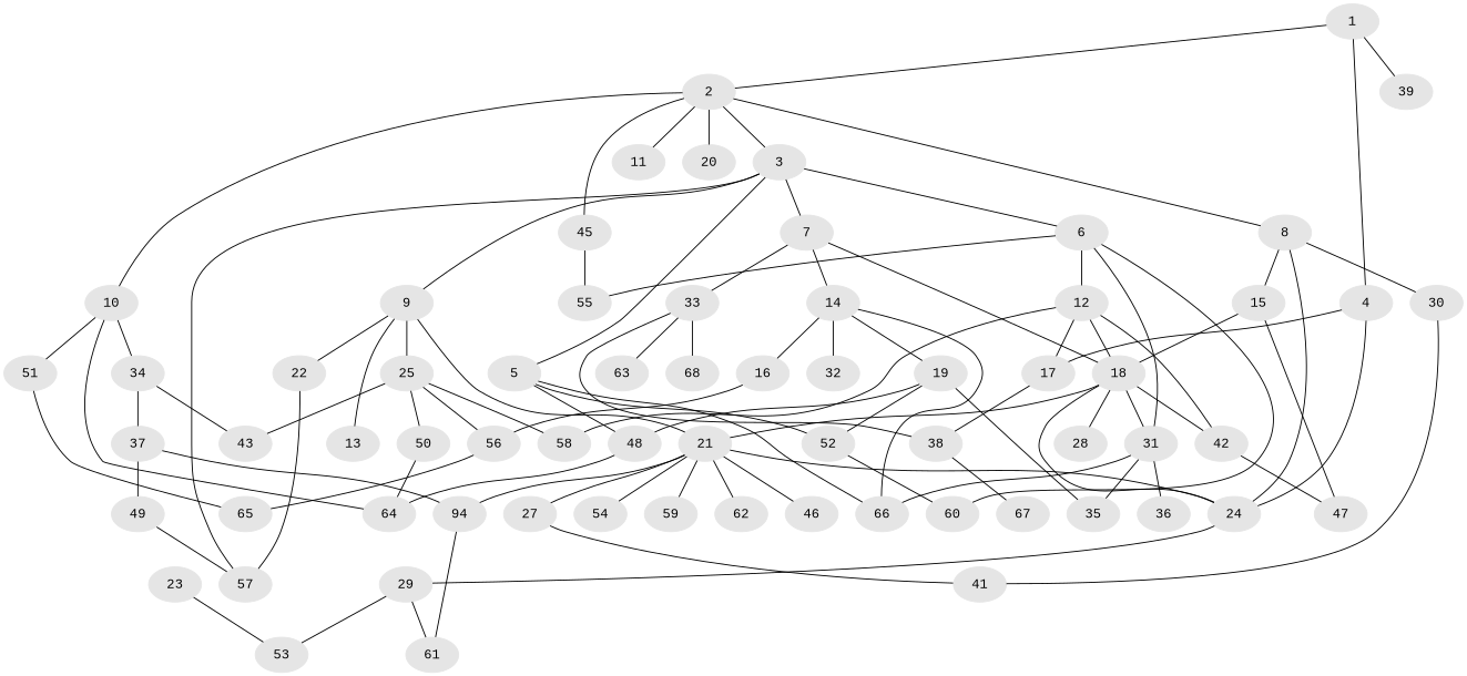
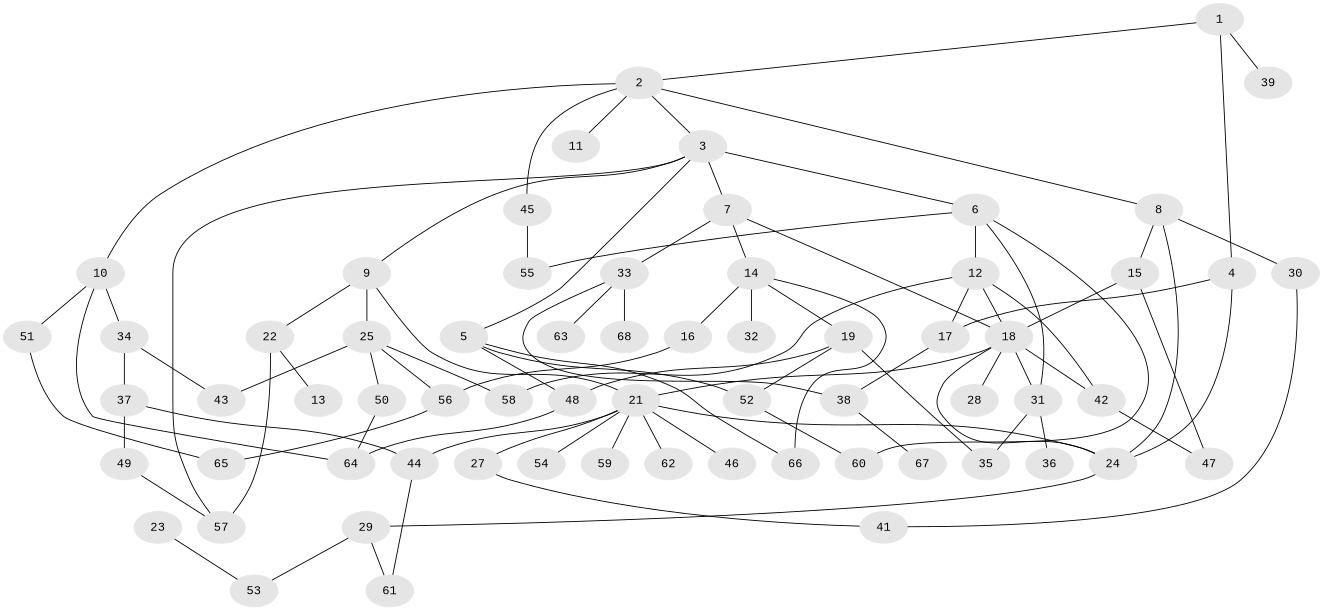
  graph {
    fontname="Liberation Mono"
    node [color=gray90 fontname="Liberation Mono" style=filled]
    edge [fontname="Liberation Mono"]
    1
    2
    4
    39
    3
    8
    10
    11
-   20
    45
    17
    24
    5
    6
    7
    9
    57
    15
    30
    34
    51
    64
    55
    48
    52
    66
    12
    31
    60
    14
    18
    33
    13
    21
    22
    25
    38
    29
    42
    58
    35
    36
    16
    19
    32
    28
    63
    68
    47
    41
    27
-   44 [label=94]
+   44
    46
    54
    59
    62
    56
    43
    50
    37
    65
    67
    23
    53
    61
    49
    1 -- 2
    1 -- 4
    1 -- 39
    2 -- 3
    2 -- 8
    2 -- 10
    2 -- 11
-   2 -- 20
    2 -- 45
    4 -- 17
    4 -- 24
    3 -- 5
    3 -- 6
    3 -- 7
    3 -- 9
    3 -- 57
    8 -- 24
    8 -- 15
    8 -- 30
    10 -- 34
    10 -- 51
    10 -- 64
    45 -- 55
    17 -- 38
    24 -- 29
    5 -- 48
    5 -- 52
    5 -- 66
    6 -- 55
    6 -- 12
    6 -- 31
    6 -- 60
    7 -- 14
    7 -- 18
    7 -- 33
-   9 -- 13
+   22 -- 13
    9 -- 21
    9 -- 22
    9 -- 25
    15 -- 18
    15 -- 47
    30 -- 41
    34 -- 43
    34 -- 37
    51 -- 65
    48 -- 64
    52 -- 60
    12 -- 17
    12 -- 18
    12 -- 42
    12 -- 58
-   31 -- 66
    31 -- 35
    31 -- 36
    14 -- 66
    14 -- 16
    14 -- 19
    14 -- 32
    18 -- 24
    18 -- 31
    18 -- 21
    18 -- 42
    18 -- 28
    33 -- 38
    33 -- 63
    33 -- 68
    21 -- 24
    21 -- 27
    21 -- 44
    21 -- 46
    21 -- 54
    21 -- 59
    21 -- 62
    22 -- 57
    25 -- 58
    25 -- 56
    25 -- 43
    25 -- 50
    38 -- 67
    29 -- 53
    29 -- 61
    42 -- 47
    16 -- 56
    19 -- 48
    19 -- 52
    19 -- 35
    27 -- 41
    44 -- 61
    56 -- 65
    50 -- 64
    37 -- 44
    37 -- 49
    23 -- 53
    49 -- 57
  }
